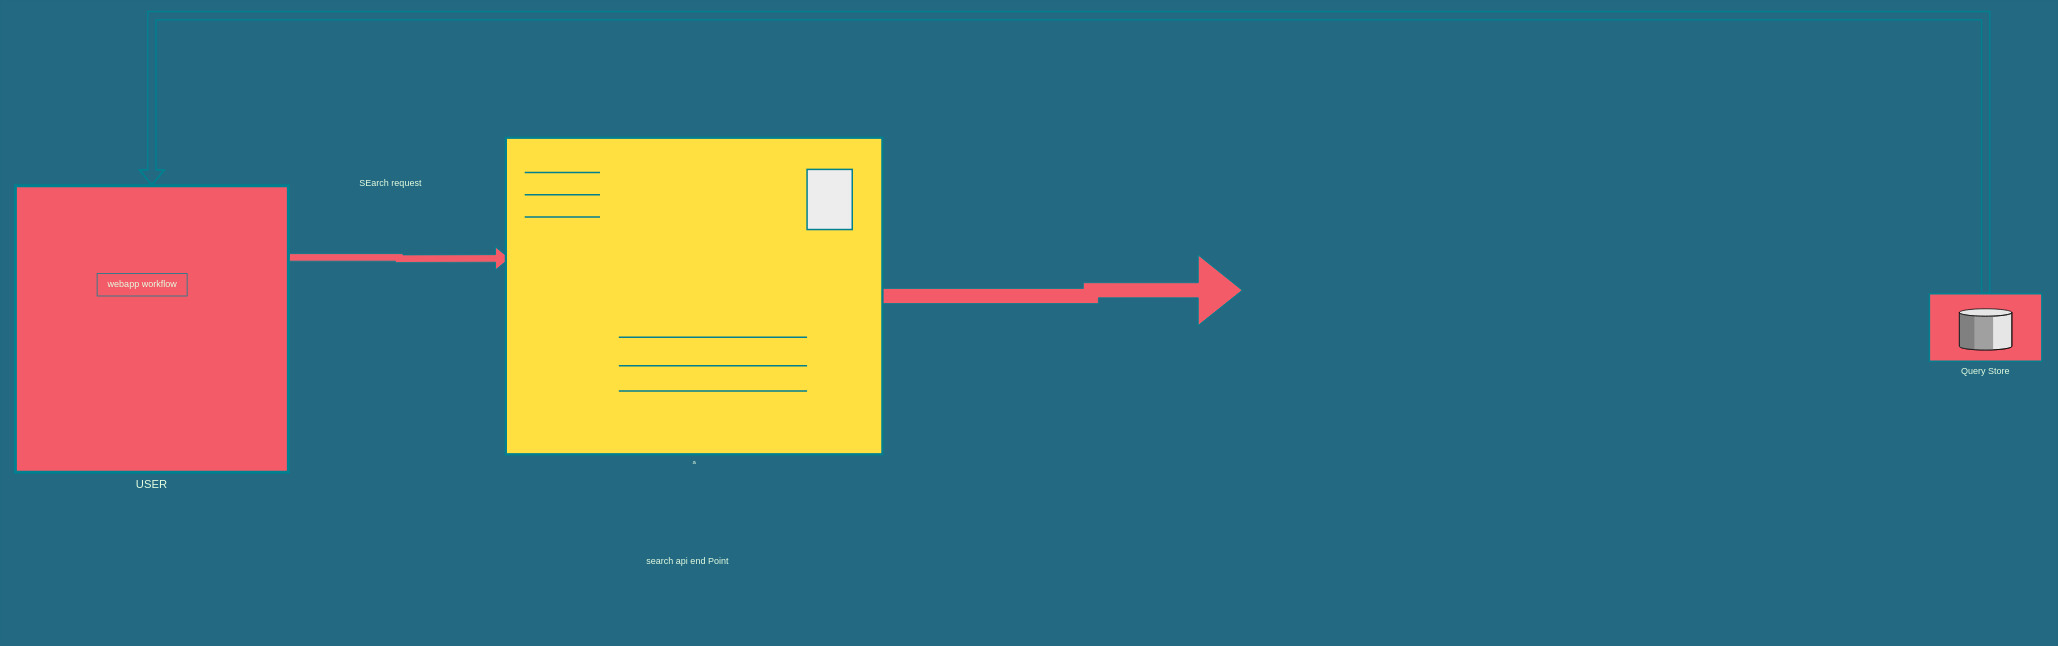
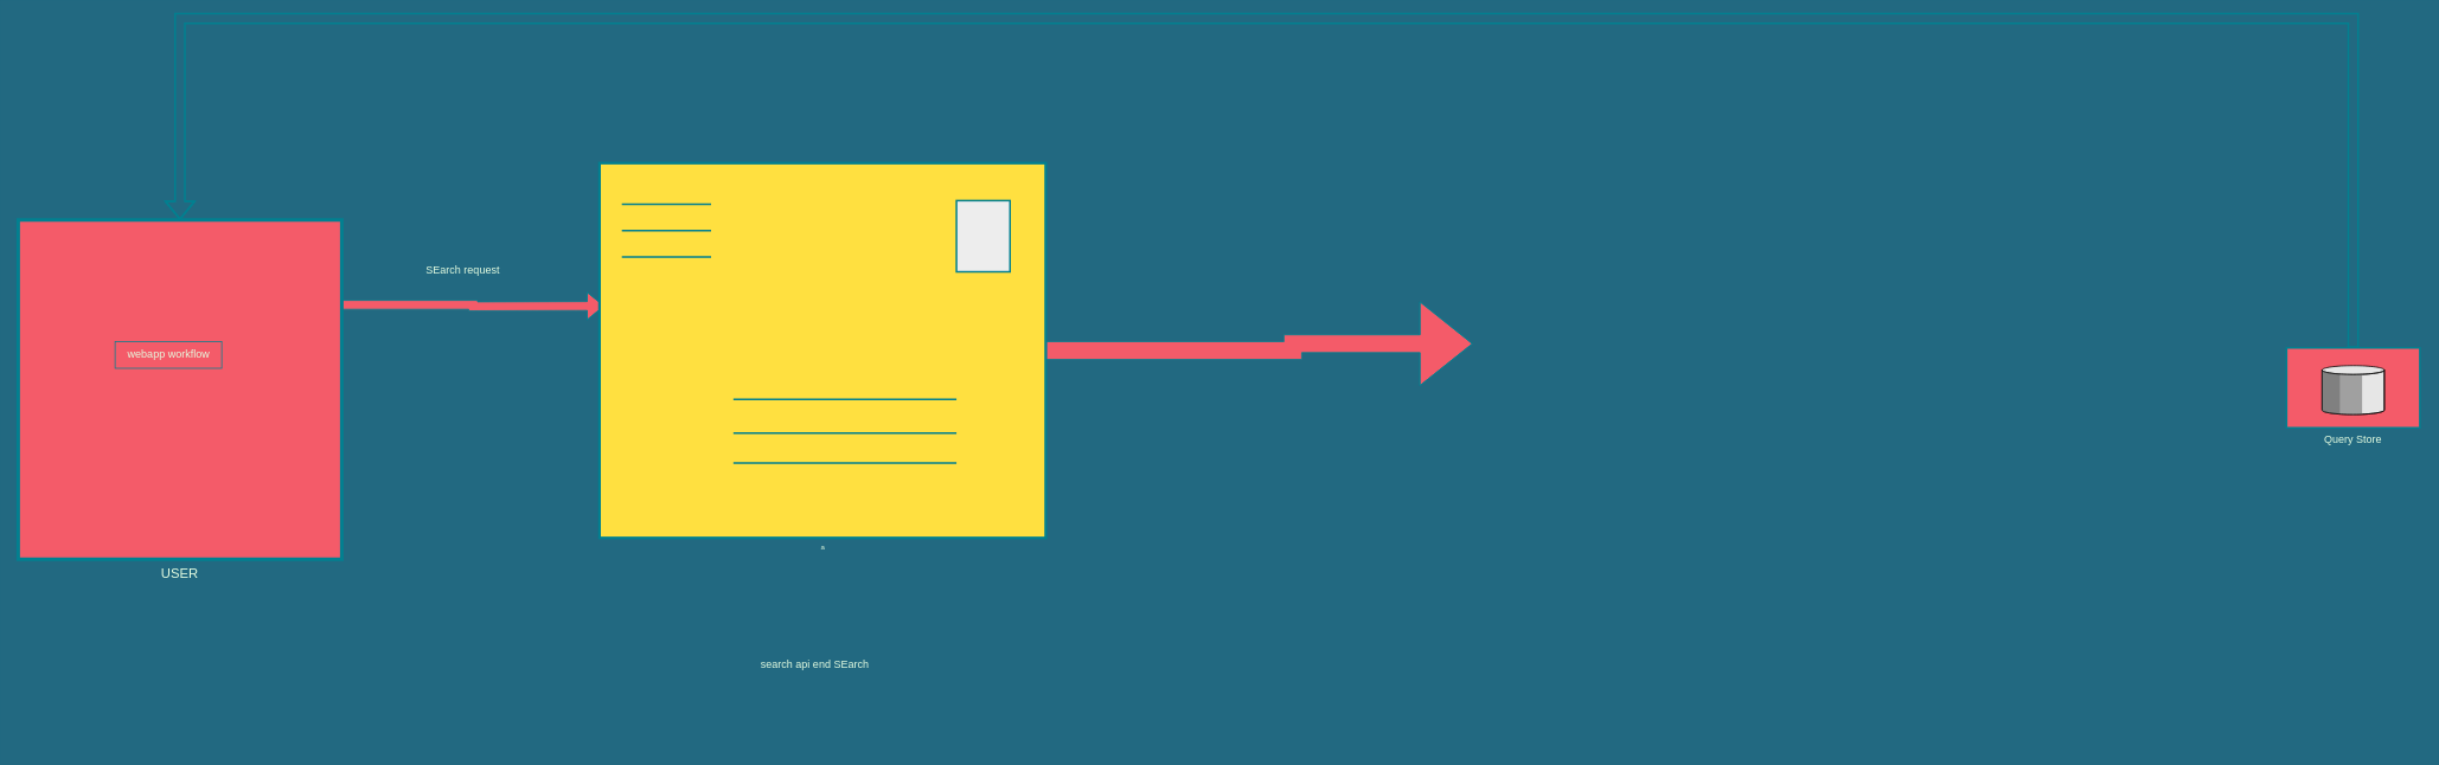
  <mxCell id="0" style=";html=1;" />
  <mxCell id="1" style=";html=1;" parent="0" />
  <mxCell id="2" style="edgeStyle=orthogonalEdgeStyle;rounded=0;orthogonalLoop=1;jettySize=auto;html=1;exitX=1;exitY=0.25;exitDx=0;exitDy=0;entryX=0.008;entryY=0.149;entryDx=0;entryDy=0;entryPerimeter=0;strokeColor=#028090;fontColor=#E4FDE1;fillColor=#F45B69;shape=flexArrow;" edge="1" parent="1" source="3"><mxGeometry relative="1" as="geometry"><mxPoint x="679.552" y="343.832" as="targetPoint" /></mxGeometry></mxCell>
  <mxCell id="3" value="USER" style="strokeWidth=4;dashed=0;align=center;fontSize=15;shape=rect;verticalLabelPosition=bottom;verticalAlign=top;fillColor=#F45B69;labelBackgroundColor=none;strokeColor=#028090;fontColor=#E4FDE1;" parent="1" vertex="1"><mxGeometry x="20" y="247" width="364" height="382" as="geometry" /></mxCell>
- <mxCell id="4" value="webapp workflow" style="text;html=1;align=center;verticalAlign=middle;resizable=0;points=[];autosize=2;strokeColor=#028090;fillColor=none;labelBackgroundColor=none;fontColor=#E4FDE1;" vertex="1" parent="3"><mxGeometry x="109.003" y="117.003" width="120" height="30" as="geometry" /></mxCell>
+ <mxCell id="4" value="webapp workflow" style="text;html=1;align=center;verticalAlign=middle;resizable=0;points=[];autosize=2;strokeColor=#028090;fillColor=none;labelBackgroundColor=none;fontColor=#E4FDE1;" vertex="1" parent="3"><mxGeometry x="109.003" y="137.003" width="120" height="30" as="geometry" /></mxCell>
  <mxCell id="5" style="edgeStyle=orthogonalEdgeStyle;rounded=0;html=1;endArrow=block;endFill=1;jettySize=auto;orthogonalLoop=1;fontSize=12;strokeWidth=2;startArrow=none;startFill=0;labelBackgroundColor=none;strokeColor=#028090;fontColor=default;shape=flexArrow;" parent="1" source="6" target="3" edge="1"><mxGeometry relative="1" as="geometry"><Array as="points"><mxPoint x="1885" y="20" /><mxPoint x="518" y="20" /></Array></mxGeometry></mxCell>
  <mxCell id="6" value="Query Store" style="strokeWidth=2;dashed=0;align=center;fontSize=12;verticalLabelPosition=bottom;verticalAlign=top;shape=mxgraph.eip.message_store;fillColor=#F45B69;labelBackgroundColor=none;strokeColor=#028090;fontColor=#E4FDE1;" parent="1" vertex="1"><mxGeometry x="2572" y="391" width="150" height="90" as="geometry" /></mxCell>
- <mxCell id="7" value="SEarch request" style="text;html=1;align=center;verticalAlign=middle;resizable=0;points=[];autosize=1;strokeColor=none;fillColor=none;fontColor=#E4FDE1;" vertex="1" parent="1"><mxGeometry x="469" y="231" width="101" height="26" as="geometry" /></mxCell>
+ <mxCell id="7" value="SEarch request" style="text;html=1;align=center;verticalAlign=middle;resizable=0;points=[];autosize=1;strokeColor=none;fillColor=none;fontColor=#E4FDE1;" vertex="1" parent="1"><mxGeometry x="469" y="291" width="101" height="26" as="geometry" /></mxCell>
  <mxCell id="8" style="edgeStyle=orthogonalEdgeStyle;rounded=0;orthogonalLoop=1;jettySize=auto;html=1;strokeColor=#028090;fontColor=#E4FDE1;fillColor=#F45B69;" edge="1" parent="1"><mxGeometry relative="1" as="geometry"><mxPoint x="1120" y="463" as="sourcePoint" /><mxPoint x="1120" y="483" as="targetPoint" /></mxGeometry></mxCell>
  <mxCell id="9" style="edgeStyle=orthogonalEdgeStyle;rounded=0;orthogonalLoop=1;jettySize=auto;html=1;strokeColor=#028090;fontColor=#E4FDE1;fillColor=#F45B69;shape=flexArrow;endWidth=73.333;endSize=19.333;width=20;" edge="1" parent="1" source="10"><mxGeometry relative="1" as="geometry"><mxPoint x="1656.5" y="386.333" as="targetPoint" /><Array as="points"><mxPoint x="1454" y="394" /><mxPoint x="1454" y="386" /></Array></mxGeometry></mxCell>
  <mxCell id="10" value="a" style="strokeWidth=3;outlineConnect=0;dashed=0;align=center;fontSize=8;shape=mxgraph.eip.retAddr;html=1;verticalLabelPosition=bottom;fillColor=#FFE040;verticalAlign=top;strokeColor=#028090;fontColor=#E4FDE1;" vertex="1" parent="1"><mxGeometry x="674" y="183" width="502" height="422" as="geometry" /></mxCell>
- <mxCell id="11" value="search api end Point" style="text;html=1;align=center;verticalAlign=middle;resizable=1;points=[ ];autosize=4;strokeColor=none;fillColor=none;fontColor=#E4FDE1;" vertex="1" parent="1"><mxGeometry x="680" y="656" width="472" height="183" as="geometry" /></mxCell>
+ <mxCell id="11" value="search api end SEarch" style="text;html=1;align=center;verticalAlign=middle;resizable=1;points=[ ];autosize=4;strokeColor=none;fillColor=none;fontColor=#E4FDE1;" vertex="1" parent="1"><mxGeometry x="680" y="656" width="472" height="183" as="geometry" /></mxCell>
